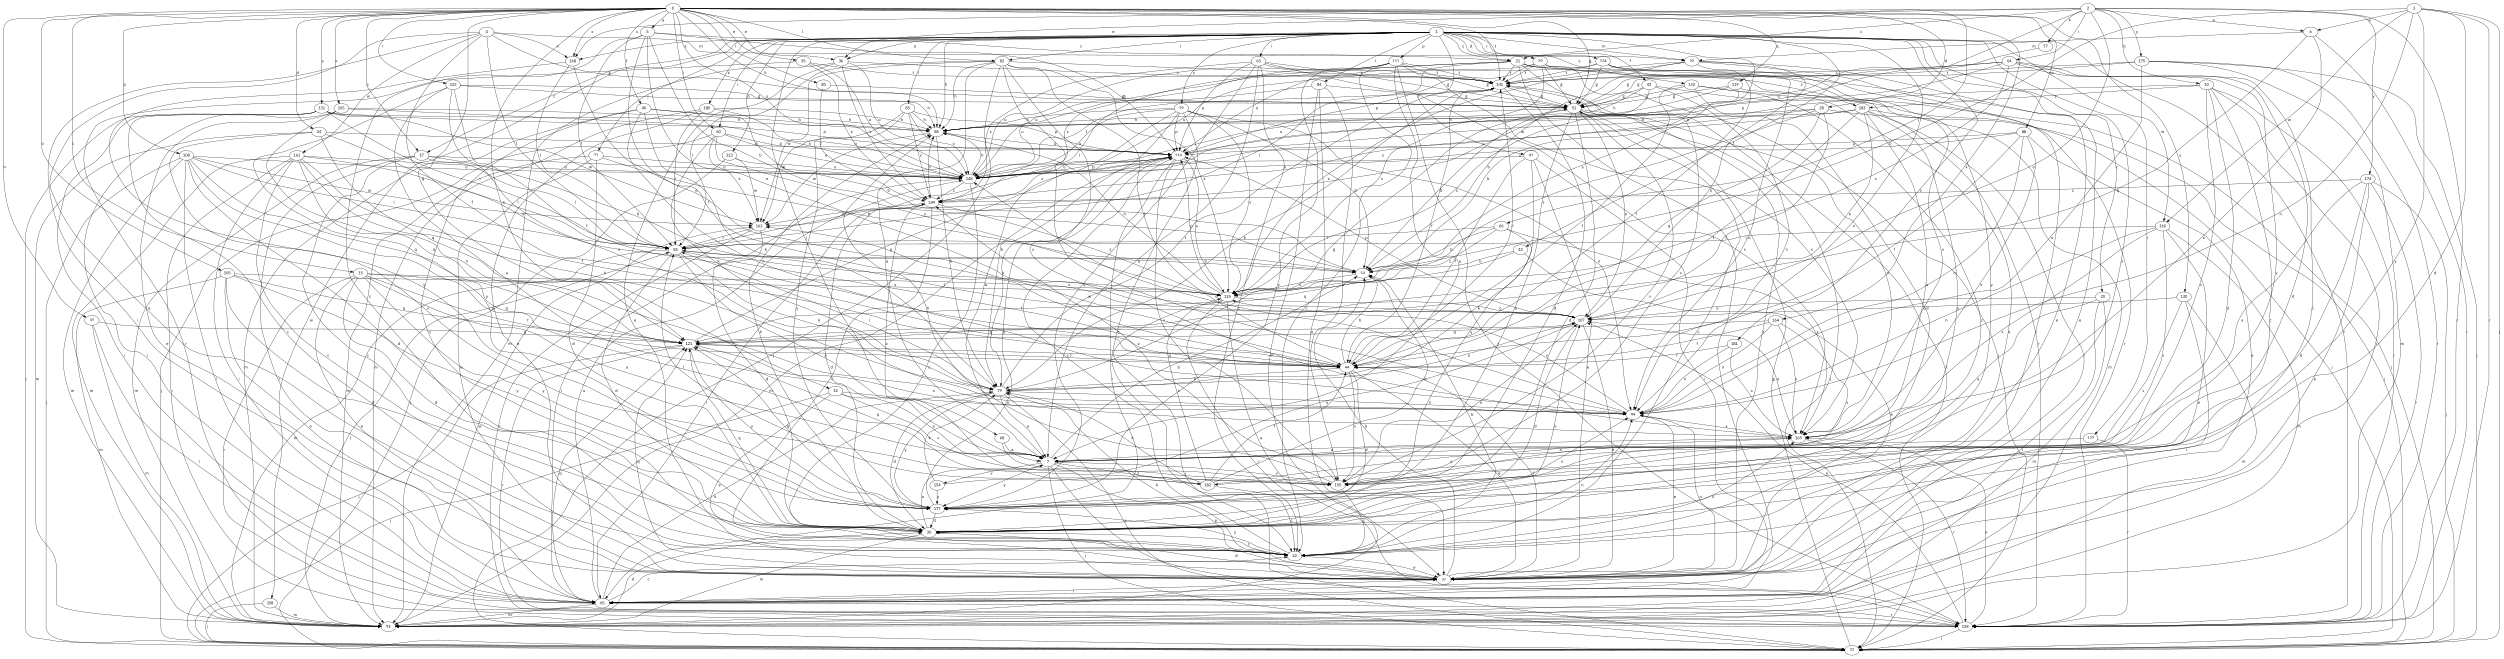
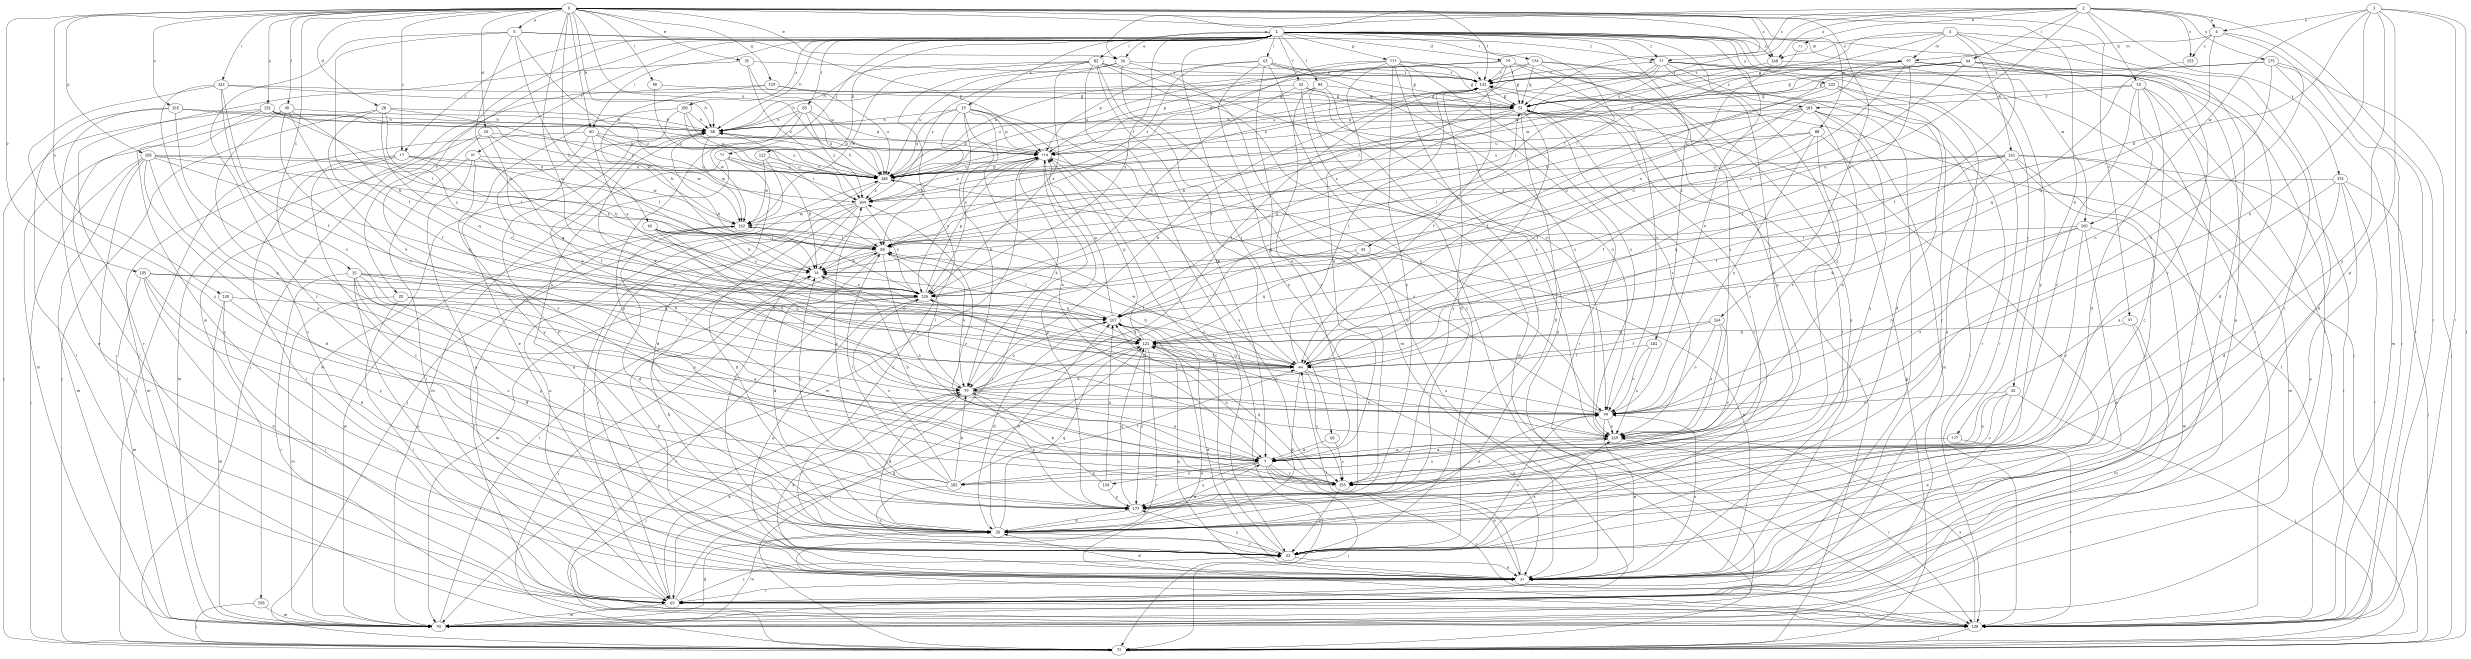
  strict digraph {
    fontname="IBM Plex Sans"
    node [fontname="IBM Plex Sans"]
    edge [fontname="IBM Plex Sans"]
    0
    5
    15
    17
    24
    28
    32
    35
    36
    40
    51
    58
    60
    66
    80
    82
    88
    97
    105
    108
    119
    121
    122
    130
    131
    141
    148
    164
    165
    168
    21
    107
    14
    44
    85
    22
    114
    128
    135
    30
    177
    37
    7
    65
    93
    155
    72
    184
    99
    79
    169
    162
    1
    19
    20
    29
    41
    42
    43
    63
    68
    71
    83
    84
    92
    111
    113
    124
    127
    132
    158
    160
    180
    181
    182
    183
    2
    6
    10
    64
    77
+   153
    174
    175
    3
    4
    161
    154
    0 -> 5 [label=a]
    0 -> 15 [label=c]
    0 -> 17 [label=c]
    0 -> 24 [label=d]
    0 -> 28 [label=d]
    0 -> 32 [label=e]
    0 -> 35 [label=e]
    0 -> 36 [label=e]
    0 -> 40 [label=f]
    0 -> 51 [label=g]
    0 -> 58 [label=h]
    0 -> 60 [label=i]
    0 -> 66 [label=j]
    0 -> 80 [label=l]
-   0 -> 82 [label=l]
    0 -> 88 [label=m]
    0 -> 97 [label=n]
    0 -> 105 [label=o]
    0 -> 108 [label=p]
    0 -> 119 [label=q]
    0 -> 121 [label=q]
    0 -> 122 [label=r]
    0 -> 130 [label=s]
    0 -> 131 [label=s]
    0 -> 141 [label=t]
    0 -> 148 [label=u]
    0 -> 164 [label=x]
    0 -> 165 [label=x]
    0 -> 168 [label=x]
    5 -> 21 [label=c]
    5 -> 107 [label=o]
    5 -> 14 [label=b]
    5 -> 44 [label=f]
    5 -> 85 [label=l]
    5 -> 22 [label=c]
    5 -> 114 [label=p]
    15 -> 121 [label=q]
    15 -> 44 [label=f]
    15 -> 128 [label=r]
    15 -> 135 [label=s]
    15 -> 30 [label=d]
    15 -> 177 [label=y]
    15 -> 37 [label=e]
    15 -> 7 [label=a]
    17 -> 148 [label=u]
    17 -> 14 [label=b]
    17 -> 85 [label=l]
    17 -> 22 [label=c]
    17 -> 65 [label=i]
    17 -> 93 [label=m]
    24 -> 121 [label=q]
    24 -> 114 [label=p]
    24 -> 135 [label=s]
    24 -> 93 [label=m]
    24 -> 155 [label=v]
    28 -> 58 [label=h]
    28 -> 121 [label=q]
    28 -> 44 [label=f]
    28 -> 135 [label=s]
    28 -> 72 [label=j]
    28 -> 184 [label=z]
    32 -> 37 [label=e]
    32 -> 7 [label=a]
    32 -> 155 [label=v]
    32 -> 72 [label=j]
    32 -> 99 [label=n]
    35 -> 141 [label=t]
    35 -> 148 [label=u]
    35 -> 128 [label=r]
    35 -> 184 [label=z]
    36 -> 141 [label=t]
    36 -> 148 [label=u]
    36 -> 37 [label=e]
    36 -> 93 [label=m]
    36 -> 184 [label=z]
    40 -> 58 [label=h]
    40 -> 14 [label=b]
    40 -> 22 [label=c]
    40 -> 93 [label=m]
    40 -> 99 [label=n]
    40 -> 79 [label=k]
    51 -> 58 [label=h]
    51 -> 107 [label=o]
    51 -> 14 [label=b]
    51 -> 22 [label=c]
    51 -> 30 [label=d]
    51 -> 177 [label=y]
    51 -> 155 [label=v]
    51 -> 72 [label=j]
    51 -> 169 [label=x]
    58 -> 114 [label=p]
    58 -> 79 [label=k]
    58 -> 162 [label=w]
    60 -> 148 [label=u]
    60 -> 114 [label=p]
    60 -> 135 [label=s]
    60 -> 72 [label=j]
    60 -> 79 [label=k]
-   60 -> 162 [label=x]
+   60 -> 162 [label=w]
    66 -> 14 [label=b]
    66 -> 85 [label=l]
    66 -> 135 [label=s]
    66 -> 79 [label=k]
    66 -> 169 [label=x]
    80 -> 51 [label=g]
    80 -> 184 [label=z]
    82 -> 58 [label=h]
    82 -> 141 [label=t]
    82 -> 44 [label=f]
    82 -> 85 [label=l]
    82 -> 135 [label=s]
    82 -> 7 [label=a]
    82 -> 72 [label=j]
    82 -> 99 [label=n]
    82 -> 169 [label=x]
    82 -> 162 [label=w]
    88 -> 148 [label=u]
    88 -> 44 [label=f]
    88 -> 114 [label=p]
    88 -> 37 [label=e]
    88 -> 99 [label=n]
    88 -> 169 [label=x]
    97 -> 121 [label=q]
    97 -> 65 [label=i]
    97 -> 93 [label=m]
    105 -> 121 [label=q]
    105 -> 135 [label=s]
    105 -> 30 [label=d]
    105 -> 177 [label=y]
    105 -> 37 [label=e]
    105 -> 93 [label=m]
    108 -> 121 [label=q]
    108 -> 148 [label=u]
    108 -> 85 [label=l]
    108 -> 30 [label=d]
    108 -> 7 [label=a]
    108 -> 65 [label=i]
    108 -> 93 [label=m]
    108 -> 72 [label=j]
    108 -> 162 [label=w]
    119 -> 51 [label=g]
    119 -> 148 [label=u]
    119 -> 14 [label=b]
    119 -> 72 [label=j]
    121 -> 44 [label=f]
    121 -> 114 [label=p]
    121 -> 128 [label=r]
    121 -> 177 [label=y]
    121 -> 72 [label=j]
    121 -> 169 [label=x]
    122 -> 51 [label=g]
    122 -> 58 [label=h]
    122 -> 44 [label=f]
    122 -> 177 [label=y]
    122 -> 7 [label=a]
    122 -> 99 [label=n]
    130 -> 107 [label=o]
    130 -> 65 [label=i]
    130 -> 93 [label=m]
    130 -> 155 [label=v]
    131 -> 58 [label=h]
    131 -> 85 [label=l]
    131 -> 22 [label=c]
    131 -> 114 [label=p]
    131 -> 65 [label=i]
    131 -> 72 [label=j]
    131 -> 162 [label=w]
    141 -> 51 [label=g]
    141 -> 44 [label=f]
    141 -> 30 [label=d]
    141 -> 79 [label=k]
    148 -> 58 [label=h]
    148 -> 141 [label=t]
    148 -> 22 [label=c]
    148 -> 114 [label=p]
    148 -> 65 [label=i]
    148 -> 184 [label=z]
    164 -> 121 [label=q]
    164 -> 44 [label=f]
    164 -> 155 [label=v]
    164 -> 99 [label=n]
    164 -> 169 [label=x]
    165 -> 58 [label=h]
    165 -> 148 [label=u]
    165 -> 37 [label=e]
    165 -> 65 [label=i]
    165 -> 99 [label=n]
    168 -> 107 [label=o]
    168 -> 85 [label=l]
    168 -> 177 [label=y]
    21 -> 141 [label=t]
    21 -> 148 [label=u]
    21 -> 85 [label=l]
    21 -> 128 [label=r]
    21 -> 65 [label=i]
    21 -> 155 [label=v]
    21 -> 72 [label=j]
    21 -> 184 [label=z]
    21 -> 183 [label=z]
    107 -> 121 [label=q]
    107 -> 85 [label=l]
    107 -> 114 [label=p]
    107 -> 30 [label=d]
    107 -> 37 [label=e]
    14 -> 135 [label=s]
    44 -> 121 [label=q]
    44 -> 141 [label=t]
    44 -> 14 [label=b]
    44 -> 30 [label=d]
    44 -> 37 [label=e]
    44 -> 155 [label=v]
    44 -> 79 [label=k]
    44 -> 162 [label=w]
    85 -> 14 [label=b]
    85 -> 44 [label=f]
    85 -> 30 [label=d]
    85 -> 7 [label=a]
    85 -> 93 [label=m]
    85 -> 79 [label=k]
    22 -> 14 [label=b]
    22 -> 114 [label=c]
    22 -> 177 [label=y]
    22 -> 37 [label=e]
    22 -> 99 [label=n]
    22 -> 169 [label=x]
    114 -> 148 [label=u]
    114 -> 135 [label=s]
    114 -> 65 [label=i]
    114 -> 93 [label=m]
    114 -> 155 [label=v]
    114 -> 184 [label=z]
    114 -> 79 [label=k]
    128 -> 107 [label=o]
    128 -> 72 [label=j]
    128 -> 169 [label=x]
    135 -> 58 [label=h]
    135 -> 107 [label=o]
    135 -> 114 [label=p]
    135 -> 128 [label=r]
    135 -> 37 [label=e]
    135 -> 72 [label=j]
    30 -> 58 [label=h]
    30 -> 121 [label=q]
    30 -> 107 [label=o]
    30 -> 22 [label=c]
    30 -> 7 [label=a]
    30 -> 93 [label=m]
    177 -> 121 [label=q]
    177 -> 114 [label=p]
    177 -> 30 [label=d]
    177 -> 99 [label=n]
    37 -> 121 [label=q]
    37 -> 141 [label=t]
    37 -> 14 [label=b]
    37 -> 44 [label=f]
    37 -> 30 [label=d]
    37 -> 65 [label=i]
    37 -> 99 [label=n]
    37 -> 79 [label=k]
    7 -> 14 [label=b]
    7 -> 128 [label=r]
    7 -> 177 [label=y]
    7 -> 37 [label=e]
    7 -> 155 [label=v]
    7 -> 72 [label=j]
    7 -> 182 [label=z]
    7 -> 154 [label=v]
    65 -> 121 [label=q]
    65 -> 148 [label=u]
    65 -> 22 [label=c]
    65 -> 128 [label=r]
    65 -> 93 [label=m]
    65 -> 79 [label=k]
    93 -> 85 [label=l]
    93 -> 30 [label=d]
    93 -> 162 [label=w]
    155 -> 58 [label=h]
    155 -> 121 [label=q]
    155 -> 107 [label=o]
    155 -> 22 [label=c]
    155 -> 184 [label=z]
    72 -> 51 [label=g]
    72 -> 141 [label=t]
    184 -> 58 [label=h]
    184 -> 22 [label=c]
    184 -> 135 [label=s]
    184 -> 30 [label=d]
    184 -> 65 [label=i]
    184 -> 162 [label=w]
    99 -> 148 [label=u]
    99 -> 135 [label=s]
    99 -> 37 [label=e]
    99 -> 169 [label=x]
    79 -> 51 [label=g]
    79 -> 141 [label=t]
    79 -> 107 [label=o]
    79 -> 85 [label=l]
    79 -> 30 [label=d]
    79 -> 177 [label=y]
    79 -> 7 [label=a]
    79 -> 72 [label=j]
    79 -> 99 [label=n]
    169 -> 107 [label=o]
    169 -> 128 [label=r]
    169 -> 7 [label=a]
    162 -> 85 [label=l]
    162 -> 128 [label=r]
    162 -> 30 [label=d]
    1 -> 17 [label=c]
    1 -> 36 [label=e]
    1 -> 58 [label=h]
    1 -> 60 [label=i]
    1 -> 82 [label=l]
    1 -> 168 [label=x]
    1 -> 21 [label=c]
    1 -> 128 [label=r]
    1 -> 135 [label=s]
    1 -> 99 [label=n]
    1 -> 19 [label=c]
    1 -> 20 [label=c]
    1 -> 29 [label=d]
    1 -> 41 [label=f]
    1 -> 42 [label=f]
    1 -> 43 [label=f]
    1 -> 63 [label=i]
    1 -> 68 [label=j]
    1 -> 71 [label=j]
    1 -> 83 [label=l]
    1 -> 84 [label=l]
    1 -> 92 [label=m]
    1 -> 111 [label=p]
    1 -> 113 [label=p]
    1 -> 124 [label=r]
    1 -> 127 [label=r]
    1 -> 132 [label=s]
    1 -> 158 [label=w]
    1 -> 160 [label=w]
    1 -> 180 [label=z]
    1 -> 181 [label=z]
    1 -> 182 [label=z]
    19 -> 58 [label=h]
    19 -> 148 [label=u]
    19 -> 14 [label=b]
    19 -> 22 [label=c]
    19 -> 114 [label=p]
    19 -> 135 [label=s]
    19 -> 7 [label=a]
    19 -> 99 [label=n]
    19 -> 79 [label=k]
    20 -> 107 [label=o]
    20 -> 7 [label=a]
    20 -> 65 [label=i]
    20 -> 93 [label=m]
    29 -> 51 [label=g]
    29 -> 141 [label=t]
    29 -> 148 [label=u]
    29 -> 114 [label=p]
    29 -> 135 [label=s]
    29 -> 37 [label=e]
    29 -> 99 [label=n]
    41 -> 148 [label=u]
    41 -> 44 [label=f]
    41 -> 177 [label=y]
    41 -> 37 [label=e]
    41 -> 65 [label=i]
    42 -> 51 [label=g]
    42 -> 58 [label=h]
    42 -> 135 [label=s]
    42 -> 72 [label=j]
    42 -> 99 [label=n]
    43 -> 121 [label=q]
    43 -> 14 [label=b]
    43 -> 37 [label=e]
    63 -> 51 [label=g]
    63 -> 141 [label=t]
    63 -> 22 [label=c]
    63 -> 114 [label=p]
    63 -> 177 [label=y]
    63 -> 7 [label=a]
    63 -> 184 [label=z]
    63 -> 169 [label=x]
    68 -> 7 [label=a]
    68 -> 155 [label=v]
    71 -> 148 [label=u]
    71 -> 14 [label=b]
    71 -> 30 [label=d]
    71 -> 37 [label=e]
    71 -> 93 [label=m]
    83 -> 58 [label=h]
    83 -> 148 [label=u]
    83 -> 114 [label=p]
    83 -> 177 [label=y]
    83 -> 184 [label=z]
    83 -> 162 [label=w]
    84 -> 51 [label=g]
    84 -> 148 [label=u]
    84 -> 37 [label=e]
    84 -> 93 [label=m]
    84 -> 155 [label=v]
    92 -> 141 [label=t]
    92 -> 107 [label=o]
    92 -> 14 [label=b]
    92 -> 44 [label=f]
    92 -> 135 [label=s]
    92 -> 37 [label=e]
    92 -> 65 [label=i]
    111 -> 51 [label=g]
    111 -> 141 [label=t]
    111 -> 148 [label=u]
    111 -> 85 [label=l]
    111 -> 22 [label=c]
    111 -> 128 [label=r]
    111 -> 177 [label=y]
    111 -> 7 [label=a]
    111 -> 169 [label=x]
    113 -> 148 [label=u]
    113 -> 72 [label=j]
    113 -> 162 [label=w]
    124 -> 51 [label=g]
    124 -> 141 [label=t]
    124 -> 114 [label=o]
    124 -> 128 [label=r]
    124 -> 177 [label=y]
    124 -> 169 [label=x]
    127 -> 128 [label=r]
    127 -> 7 [label=a]
    132 -> 51 [label=g]
    132 -> 44 [label=f]
    132 -> 22 [label=c]
    132 -> 30 [label=d]
    132 -> 37 [label=e]
    158 -> 93 [label=m]
    158 -> 72 [label=j]
    160 -> 85 [label=l]
    160 -> 37 [label=e]
    160 -> 93 [label=m]
    160 -> 155 [label=v]
    160 -> 99 [label=n]
    160 -> 169 [label=x]
    180 -> 58 [label=h]
    180 -> 148 [label=u]
    180 -> 85 [label=l]
    180 -> 37 [label=e]
    180 -> 93 [label=m]
    181 -> 44 [label=f]
    181 -> 99 [label=n]
    181 -> 169 [label=x]
    182 -> 14 [label=b]
    182 -> 44 [label=f]
    182 -> 85 [label=l]
    182 -> 22 [label=c]
    182 -> 135 [label=s]
    182 -> 184 [label=z]
    182 -> 79 [label=k]
    182 -> 169 [label=x]
    183 -> 58 [label=h]
    183 -> 148 [label=u]
    183 -> 107 [label=o]
    183 -> 44 [label=f]
    183 -> 177 [label=y]
    183 -> 7 [label=a]
    183 -> 65 [label=i]
    183 -> 93 [label=m]
    2 -> 36 [label=e]
    2 -> 148 [label=u]
    2 -> 168 [label=x]
    2 -> 21 [label=c]
    2 -> 107 [label=o]
    2 -> 128 [label=r]
    2 -> 6 [label=a]
    2 -> 10 [label=b]
    2 -> 64 [label=i]
    2 -> 77 [label=k]
+   2 -> 153 [label=v]
    2 -> 174 [label=y]
    2 -> 175 [label=y]
    6 -> 121 [label=q]
    6 -> 128 [label=r]
    6 -> 169 [label=x]
    6 -> 92 [label=m]
+   6 -> 153 [label=v]
    10 -> 22 [label=c]
    10 -> 114 [label=p]
    10 -> 128 [label=r]
    10 -> 30 [label=d]
    10 -> 65 [label=i]
    10 -> 155 [label=v]
    10 -> 183 [label=z]
    64 -> 51 [label=g]
    64 -> 141 [label=t]
    64 -> 22 [label=c]
    64 -> 114 [label=p]
    64 -> 135 [label=s]
    64 -> 30 [label=d]
    64 -> 155 [label=v]
    77 -> 162 [label=w]
+   153 -> 121 [label=q]
    174 -> 128 [label=r]
    174 -> 30 [label=d]
    174 -> 37 [label=e]
    174 -> 7 [label=a]
    174 -> 72 [label=j]
    174 -> 184 [label=z]
    175 -> 51 [label=g]
    175 -> 141 [label=t]
    175 -> 128 [label=r]
    175 -> 93 [label=m]
    175 -> 72 [label=j]
    175 -> 99 [label=n]
    3 -> 14 [label=b]
    3 -> 128 [label=r]
    3 -> 30 [label=d]
    3 -> 177 [label=y]
    3 -> 72 [label=j]
    3 -> 99 [label=n]
    3 -> 160 [label=w]
    3 -> 6 [label=a]
    4 -> 51 [label=g]
    4 -> 168 [label=x]
    4 -> 44 [label=f]
    4 -> 85 [label=l]
    4 -> 37 [label=e]
    4 -> 65 [label=i]
    4 -> 92 [label=m]
    4 -> 161 [label=w]
    161 -> 121 [label=q]
    161 -> 148 [label=u]
    161 -> 44 [label=f]
    161 -> 85 [label=l]
    161 -> 22 [label=c]
    161 -> 128 [label=r]
    161 -> 65 [label=i]
    161 -> 93 [label=m]
    161 -> 79 [label=k]
    154 -> 107 [label=o]
    154 -> 177 [label=y]
    154 -> 79 [label=k]
  }
